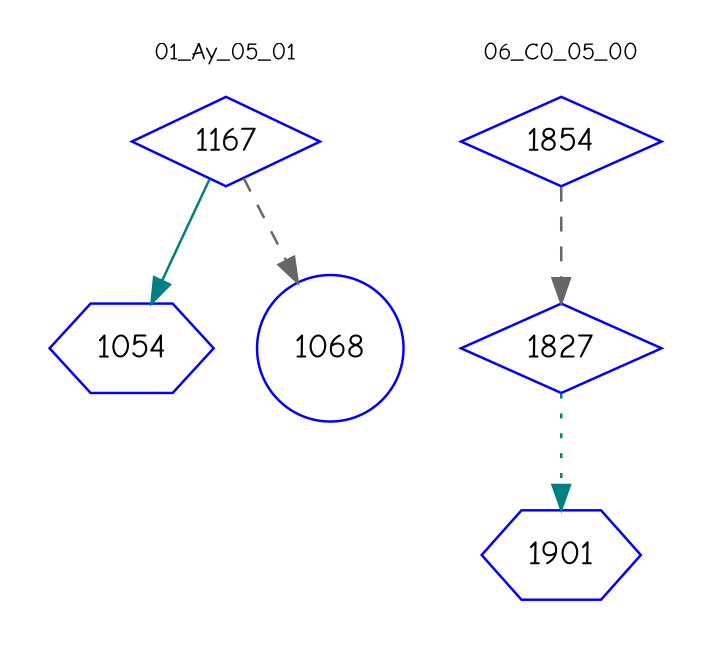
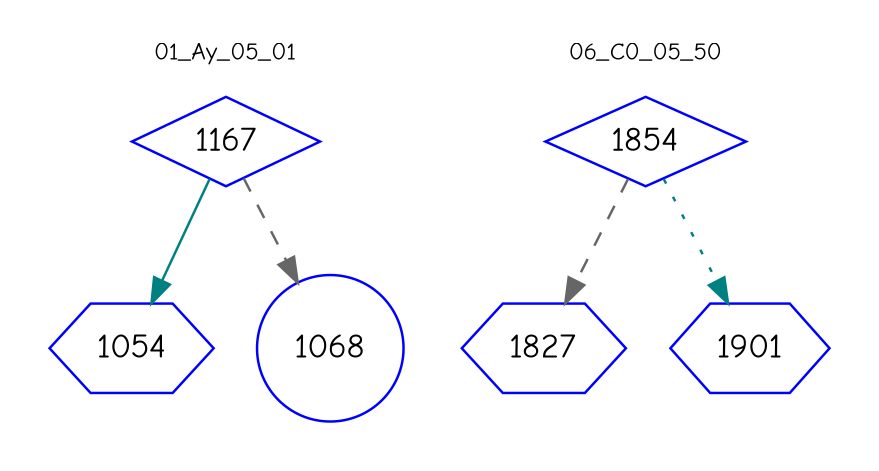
  digraph {
    fontname="Comic Neue"
    node [color=blue fontname="Comic Neue" shape=hexagon]
    edge [color=teal fontname="Comic Neue" style=dashed]
    n1 [label=1167 shape=diamond]
    n2 [label=1054]
    n3 [label=1068 shape=circle]
    n4 [label=1854 shape=diamond]
-   n5 [label=1827 shape=diamond]
+   n5 [label=1827]
    n6 [label=1901]
    subgraph cluster_1 {
      color=white
      fontsize=10
      label="01_Ay_05_01"
      n1
      n2
      n3
    }
    subgraph cluster_2 {
      color=white
      fontsize=10
-     label="06_C0_05_00"
+     label="06_C0_05_50"
      n4
      n5
      n6
    }
    n1 -> n2 [style=solid]
    n1 -> n3 [color=gray40]
    n4 -> n5 [color=gray40]
-   n5 -> n6 [style=dotted]
+   n4 -> n6 [style=dotted]
  }
